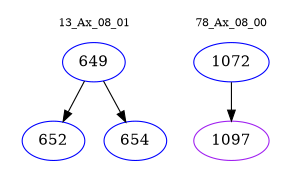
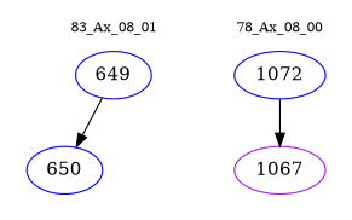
  digraph {
    node [color=blue]
    edge [color=black]
    n1 [label=649]
-   n2 [label=652]
-   n3 [label=654]
+   n2 [label=650]
    n4 [label=1072]
-   n5 [color=purple label=1097]
+   n5 [color=purple label=1067]
    subgraph cluster_1 {
      color=white
      fontsize=10
-     label="13_Ax_08_01"
+     label="83_Ax_08_01"
      n1
      n2
-     n3
    }
    subgraph cluster_2 {
      color=white
      fontsize=10
      label="78_Ax_08_00"
      n4
      n5
    }
    n1 -> n2
-   n1 -> n3
    n4 -> n5
  }
